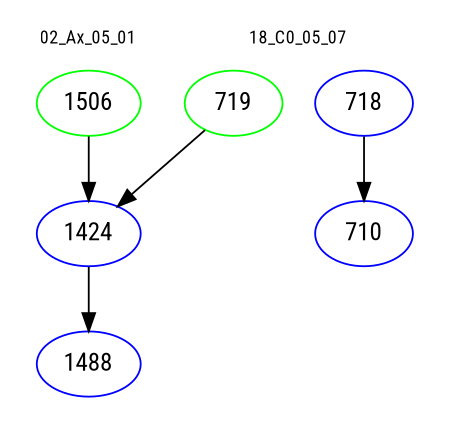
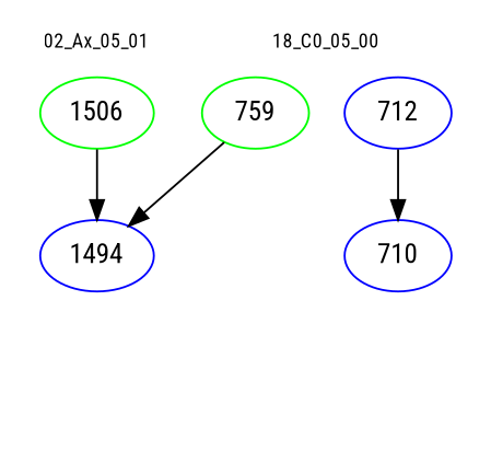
  digraph {
    fontname="Roboto Condensed"
    node [color=blue fontname="Roboto Condensed"]
    edge [color=black fontname="Roboto Condensed"]
    n1 [color=green label=1506]
-   n2 [label=1424]
-   n3 [label=1488]
-   n4 [color=green label=719]
-   n5 [label=718]
+   n2 [label=1494]
+   n4 [color=green label=759]
+   n5 [label=712]
    n6 [label=710]
    subgraph cluster_1 {
      color=white
      fontsize=10
      label="02_Ax_05_01"
      n1
      n2
-     n3
    }
    subgraph cluster_2 {
      color=white
      fontsize=10
-     label="18_C0_05_07"
+     label="18_C0_05_00"
      n4
      n5
      n6
    }
    n1 -> n2
-   n2 -> n3
    n4 -> n2
    n5 -> n6
  }
